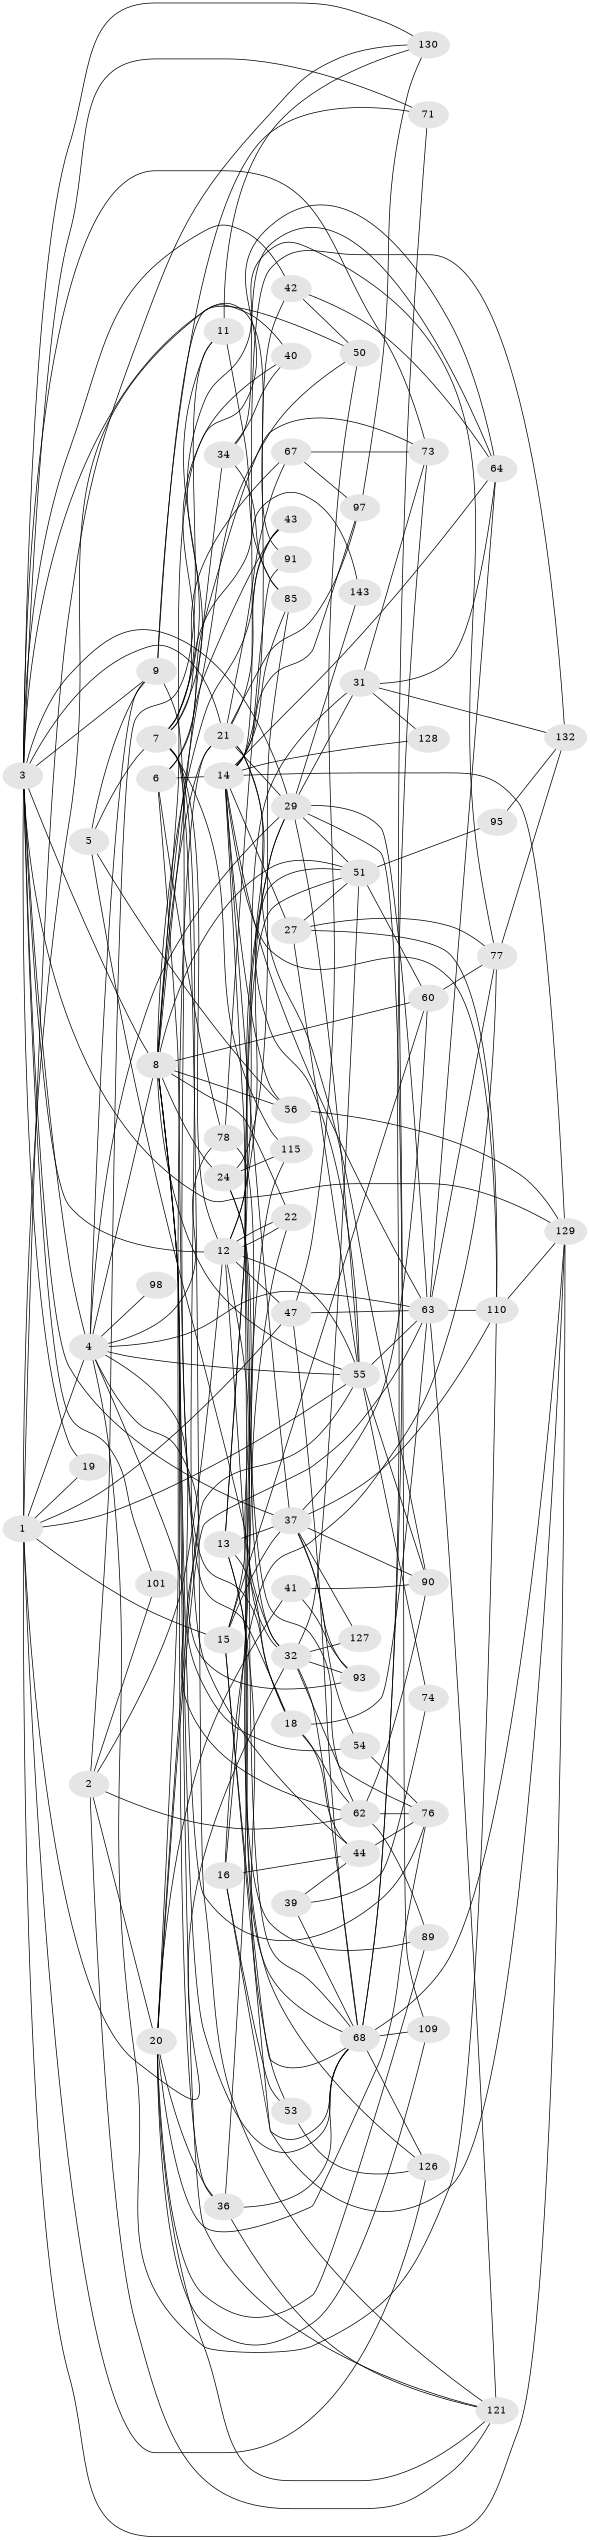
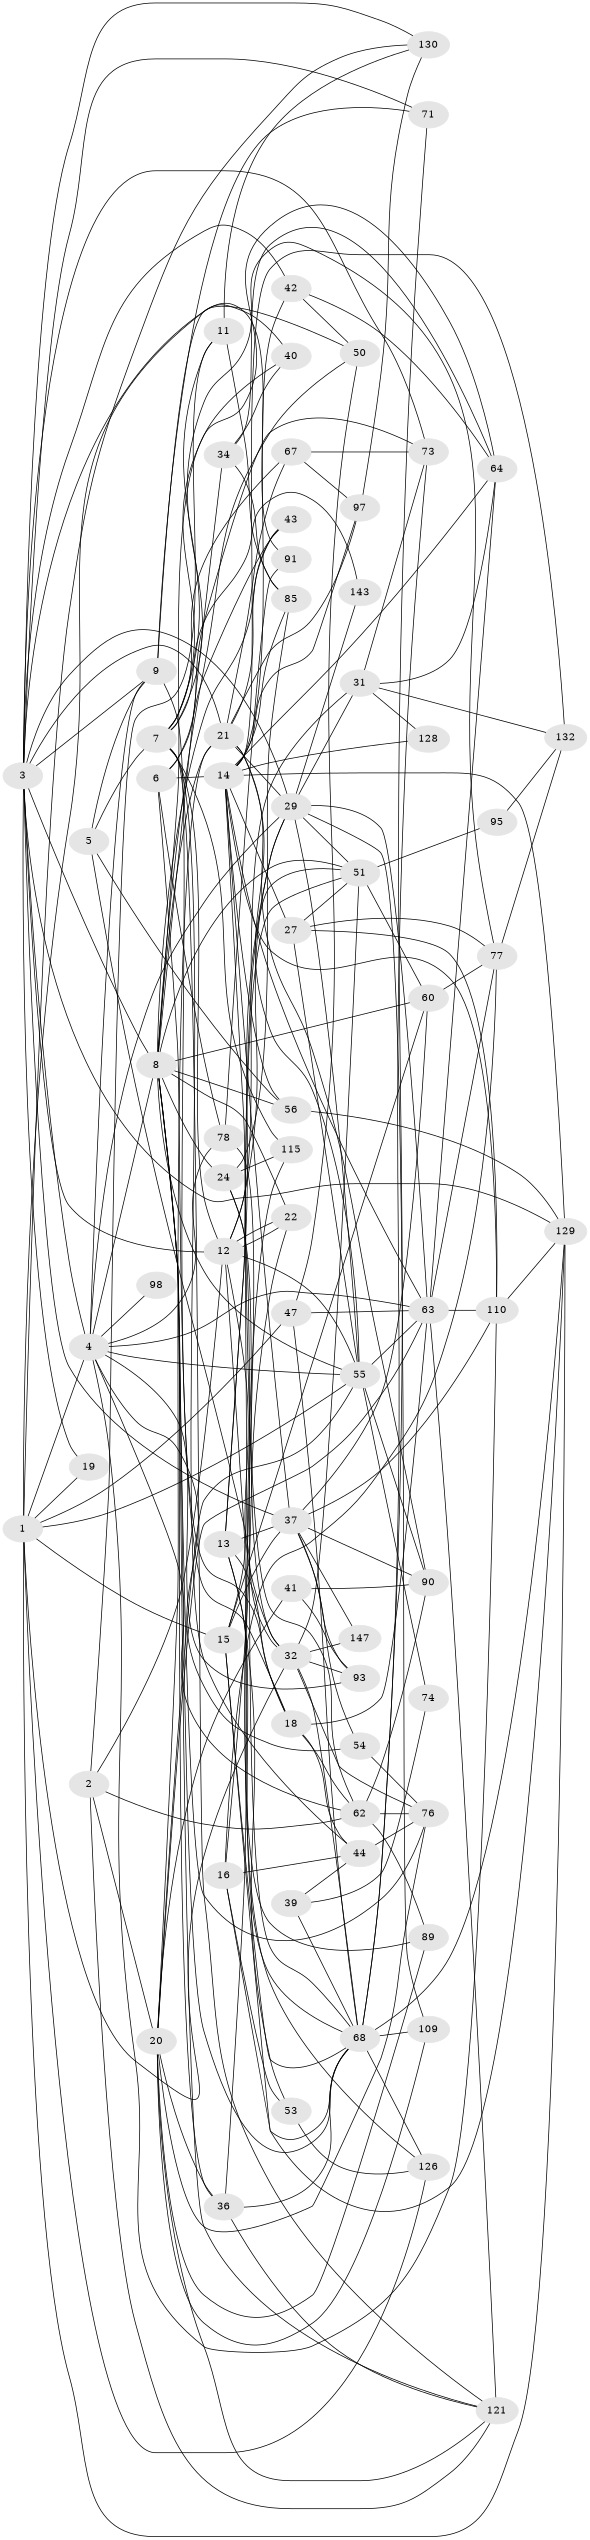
  graph {
    rankdir=LR
    node [color=gray90 style=filled]
    1 [super="+25+144"]
    4 [super="+26"]
    15 [super="+122"]
    19
    32 [super="+108+124+35"]
    40
    47
    55 [super="+79+61"]
    126
    129 [super="+136"]
    130
    62 [super="+72"]
    8 [super="+111+38+84+80"]
    9 [super="+33+105"]
    29 [super="+69"]
    54
    63 [super="+66"]
    78
    93
    98
    110 [super="+114"]
    37 [super="+65"]
    51 [super="+106"]
    60
    68 [super="+104+116"]
    76 [super="+82"]
-   147 [label=127]
+   147
    50
    90
    74
    2 [super="+70"]
    11
    12 [super="+118"]
    20 [super="+120+137"]
-   101
    121 [super="+123"]
    85
    22
    31 [super="+135"]
    21 [super="+28+94+75"]
    36 [super="+100"]
    41
    89
    109
    3 [super="+30+117+10"]
    42
    71
    73
    91
    56 [super="+57"]
    43
    24
    34
    64 [super="+140+88"]
    18 [super="+52"]
    67 [super="+133"]
    97 [super="+113"]
    143
    77 [super="+87+145"]
    7 [super="+148+23"]
    44
    115
    5
    6 [super="+119"]
    14 [super="+141+17"]
    27 [super="+46"]
    128
    132
    95
    13 [super="+48"]
    53
    16
    39
    1 -- 4
    1 -- 15
    1 -- 19
    1 -- 32
    1 -- 40
    1 -- 47
    1 -- 55
    1 -- 126
    1 -- 129
    1 -- 130
    4 -- 55
    4 -- 62
    4 -- 8
    4 -- 9
    4 -- 29
    4 -- 54
    4 -- 63
    4 -- 78
    4 -- 93
    4 -- 98 [weight=2]
    4 -- 110 [weight=2]
    15 -- 129
    15 -- 37
    15 -- 51
    15 -- 60
    15 -- 68
    32 -- 93
    32 -- 51
    32 -- 68
    32 -- 76 [weight=2]
    32 -- 147
    47 -- 63
    47 -- 68
    47 -- 50
    55 -- 63
    55 -- 90
    55 -- 74
    62 -- 76
    62 -- 90
    62 -- 89
    8 -- 55
    8 -- 51
    8 -- 60 [weight=2]
    8 -- 68
    8 -- 76
    8 -- 50
    8 -- 121
    8 -- 22
    8 -- 21
    8 -- 36
    8 -- 56
    8 -- 43
    8 -- 24
    8 -- 34
    8 -- 64
    9 -- 50
    9 -- 71
    9 -- 18
    29 -- 55
    29 -- 63
    29 -- 51
    29 -- 31
    29 -- 109 [weight=2]
    29 -- 143
    54 -- 76
    63 -- 110
    63 -- 121
    63 -- 64
    63 -- 77
    78 -- 89
    78 -- 91
    110 -- 129
    37 -- 54
    37 -- 93
    37 -- 110
    37 -- 60
    37 -- 147
    37 -- 90
    51 -- 60
    51 -- 95
    60 -- 77
    68 -- 126
    68 -- 129
    68 -- 109
    68 -- 71
    68 -- 73
    2 -- 62
    2 -- 11
    2 -- 12
    2 -- 20
-   2 -- 101
    2 -- 121
    11 -- 130
    11 -- 85
    12 -- 32 [weight=2]
-   12 -- 47
    12 -- 55 [weight=2]
    12 -- 126
    12 -- 29
    12 -- 22
    12 -- 22
    12 -- 31
    20 -- 55
    20 -- 63
    20 -- 76
    20 -- 121
    20 -- 21
    20 -- 36
    20 -- 41
    20 -- 89
    20 -- 109
    31 -- 73
    31 -- 64
    31 -- 128
    31 -- 132
    21 -- 55
    21 -- 29
    21 -- 90
    21 -- 43
    21 -- 67
    21 -- 97
    36 -- 68
    36 -- 121
    36 -- 115
    41 -- 93
    41 -- 90
    3 -- 4
    3 -- 19
    3 -- 129
    3 -- 130
    3 -- 8
    3 -- 9
    3 -- 29
    3 -- 37
    3 -- 12 [weight=2]
-   3 -- 101
    3 -- 21
    3 -- 42
    3 -- 71
    3 -- 73
    3 -- 91
    42 -- 50
    42 -- 64
    56 -- 129
    24 -- 32
    24 -- 68
    24 -- 85
    24 -- 115
    34 -- 40
    34 -- 85
    34 -- 64
    18 -- 62
    18 -- 63
    18 -- 44
    67 -- 73
    67 -- 97
    97 -- 130
    77 -- 132
    7 -- 40
    7 -- 11
    7 -- 12
    7 -- 121
    7 -- 67
    7 -- 143
    7 -- 77
    7 -- 44
    7 -- 115
    44 -- 76
    5 -- 32
    5 -- 9
    5 -- 56
    5 -- 7
    6 -- 78
    6 -- 73
    6 -- 43
    6 -- 18
    6 -- 14
    14 -- 129 [weight=2]
    14 -- 62
    14 -- 63
    14 -- 110
    14 -- 37
    14 -- 85
    14 -- 42
    14 -- 56
    14 -- 64
    14 -- 97
    14 -- 27
    14 -- 128
    14 -- 132
    27 -- 55
    27 -- 110
    27 -- 51
    27 -- 77
    95 -- 132
    13 -- 29
    13 -- 37
    13 -- 51
    13 -- 68
    13 -- 18
    13 -- 53
    53 -- 126
    16 -- 68
    16 -- 22
    16 -- 77
    16 -- 44
    16 -- 53
    39 -- 68
    39 -- 74
    39 -- 44
  }
